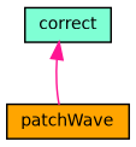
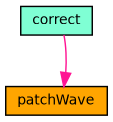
  digraph {
    rankdir=TB
    node [color=black fontname=Helvetica fontsize=10 shape=record style=filled]
    n1 [fillcolor=aquamarine fontcolor=black height=0.2 label=correct width=0.4]
    n2 [height=0.2 label=patchWave width=0.4 fillcolor=orange]
-   n1 -> n2 [color=deeppink dir=back fontname=Helvetica fontsize=10 labelfontname=Helvetica labelfontsize=10 style=solid]
+   n2 -> n1 [color=deeppink dir=back fontname=Helvetica fontsize=10 labelfontname=Helvetica labelfontsize=10 style=solid]
  }
